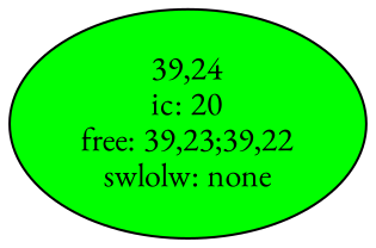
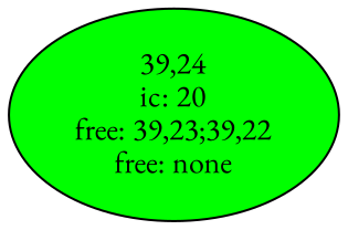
  digraph {
    compound=true
    fontname="EB Garamond"
-   n1 [fillcolor=green label="39,24\nic: 20\nfree: 39,23;39,22\nswlolw: none" style=filled fontname="EB Garamond"]
+   n1 [fillcolor=green label="39,24\nic: 20\nfree: 39,23;39,22\nfree: none" style=filled fontname="EB Garamond"]
  }
